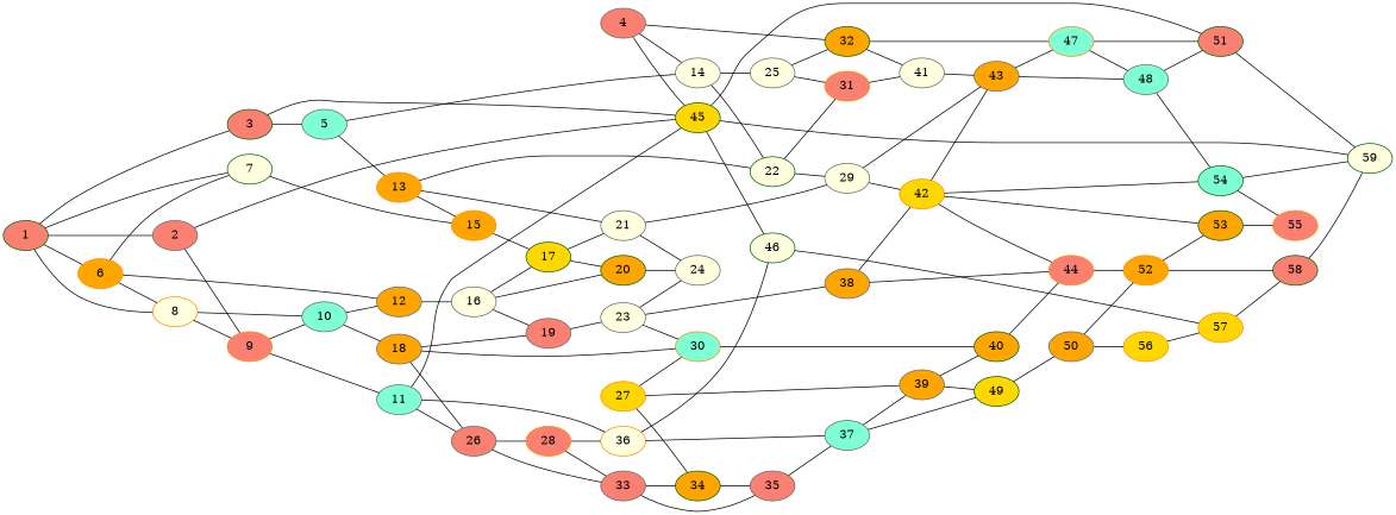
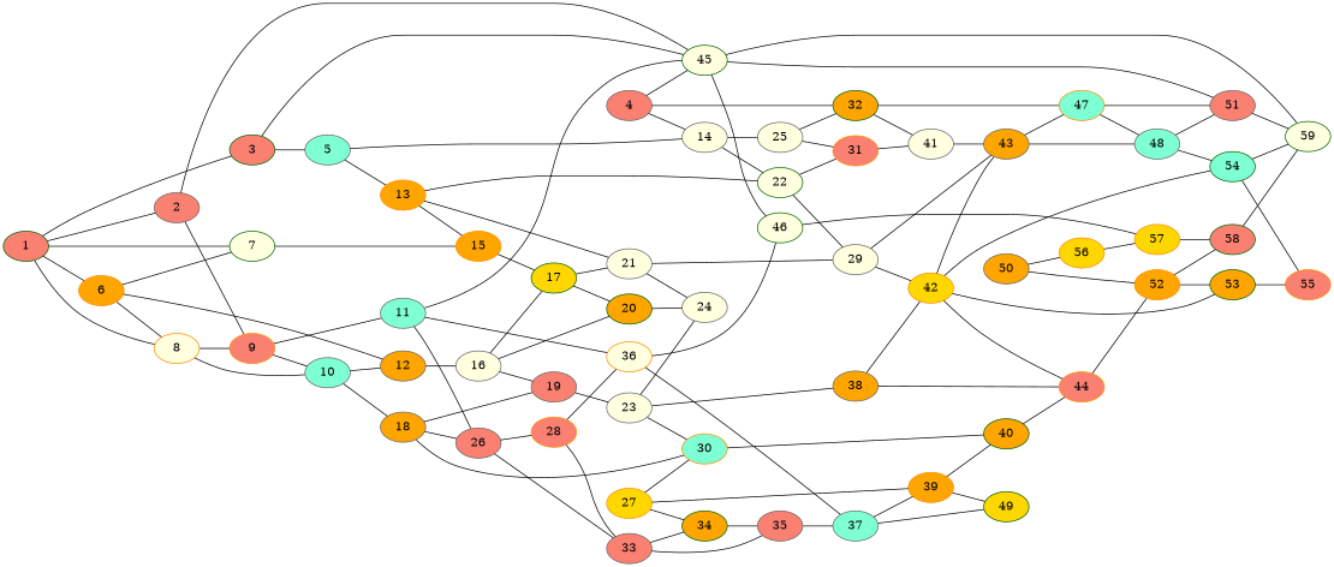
  graph {
    rankdir=LR
    node [color=gray40 fillcolor=salmon style=filled]
    edge [weight=1.0]
    1 [color=darkgreen]
    2
    3 [color=darkgreen]
    6 [color=darkorange fillcolor=orange]
    7 [color=darkgreen fillcolor=lightyellow]
    8 [color=darkorange fillcolor=lightyellow]
    9 [color=darkorange]
-   45 [color=darkgreen fillcolor=gold]
+   45 [color=darkgreen fillcolor=lightyellow]
    5 [fillcolor=aquamarine]
    12 [fillcolor=orange]
    15 [color=darkorange fillcolor=orange]
    10 [fillcolor=aquamarine]
    11 [fillcolor=aquamarine]
    46 [color=darkgreen fillcolor=lightyellow]
-   51 [color=darkgreen]
+   51
    59 [color=darkgreen fillcolor=lightyellow]
    14 [fillcolor=lightyellow]
    13 [color=darkorange fillcolor=orange]
    4
    32 [color=darkgreen fillcolor=orange]
    22 [color=darkgreen fillcolor=lightyellow]
    25 [fillcolor=lightyellow]
    41 [fillcolor=lightyellow]
    47 [color=darkorange fillcolor=aquamarine]
    21 [fillcolor=lightyellow]
    16 [fillcolor=lightyellow]
    17 [color=darkgreen fillcolor=gold]
    18 [fillcolor=orange]
    26
    36 [color=darkorange fillcolor=lightyellow]
    19
    30 [color=darkorange fillcolor=aquamarine]
    28 [color=darkorange]
    33
    37 [fillcolor=aquamarine]
    20 [color=darkgreen fillcolor=orange]
    24 [fillcolor=lightyellow]
    29 [fillcolor=lightyellow]
    31 [color=darkorange]
    23 [fillcolor=lightyellow]
    40 [color=darkgreen fillcolor=orange]
    38 [fillcolor=orange]
    42 [color=darkorange fillcolor=gold]
    43 [fillcolor=orange]
    44 [color=darkorange]
    34 [color=darkgreen fillcolor=orange]
    35
    27 [color=darkorange fillcolor=gold]
-   39 [fillcolor=orange]
+   39 [color=darkorange fillcolor=orange]
    49 [color=darkgreen fillcolor=gold]
    53 [color=darkgreen fillcolor=orange]
    54 [color=darkgreen fillcolor=aquamarine]
    48 [fillcolor=aquamarine]
    57 [color=darkorange fillcolor=gold]
    50 [fillcolor=orange]
    52 [color=darkorange fillcolor=orange]
    55 [color=darkorange]
    58 [color=darkgreen]
    56 [color=darkorange fillcolor=gold]
    1 -- 2
    1 -- 3
    1 -- 6
    1 -- 7
    1 -- 8
    2 -- 9
    2 -- 45
    3 -- 45
    3 -- 5 [weight=2.0]
    6 -- 7
    6 -- 8
    6 -- 12
    7 -- 15 [weight=2.0]
    8 -- 9
    8 -- 10
    9 -- 10
    9 -- 11
    45 -- 46
    45 -- 51 [weight=2.0]
    45 -- 59
    5 -- 14
    5 -- 13
    12 -- 16
    15 -- 17
    10 -- 12
    10 -- 18
    11 -- 45
    11 -- 26
    11 -- 36
    46 -- 57
    51 -- 59
    14 -- 22
    14 -- 25
    13 -- 15
    13 -- 22
    13 -- 21
    4 -- 45
    4 -- 14
    4 -- 32
    32 -- 41
    32 -- 47
    22 -- 29
    22 -- 31
    25 -- 32
    25 -- 31
    41 -- 43 [weight=2.0]
    47 -- 51
    47 -- 48
    21 -- 24
    21 -- 29
    16 -- 17
    16 -- 19
    16 -- 20
    17 -- 21
    17 -- 20
    18 -- 26
    18 -- 19
    18 -- 30
    26 -- 28
    26 -- 33
    36 -- 46
    36 -- 37
    19 -- 23
    30 -- 40
    28 -- 36
    28 -- 33
    33 -- 34
    33 -- 35
    37 -- 39
    37 -- 49
    20 -- 24 [weight=2.0]
    29 -- 42
    29 -- 43
    31 -- 41 [weight=2.0]
    23 -- 30
    23 -- 24
    23 -- 38
    40 -- 44 [weight=2.0]
    38 -- 42
    38 -- 44 [weight=2.0]
    42 -- 43
    42 -- 44
    42 -- 53
    42 -- 54
    43 -- 47
    43 -- 48
    44 -- 52
    34 -- 35 [weight=2.0]
    35 -- 37
    27 -- 30
    27 -- 34
    27 -- 39
    39 -- 40
    39 -- 49
-   49 -- 50
    53 -- 55 [weight=2.0]
    54 -- 59
    54 -- 55
    48 -- 51
    48 -- 54
    57 -- 58
    50 -- 52
    50 -- 56
    52 -- 53
    52 -- 58
    58 -- 59
    56 -- 57 [weight=2.0]
  }
